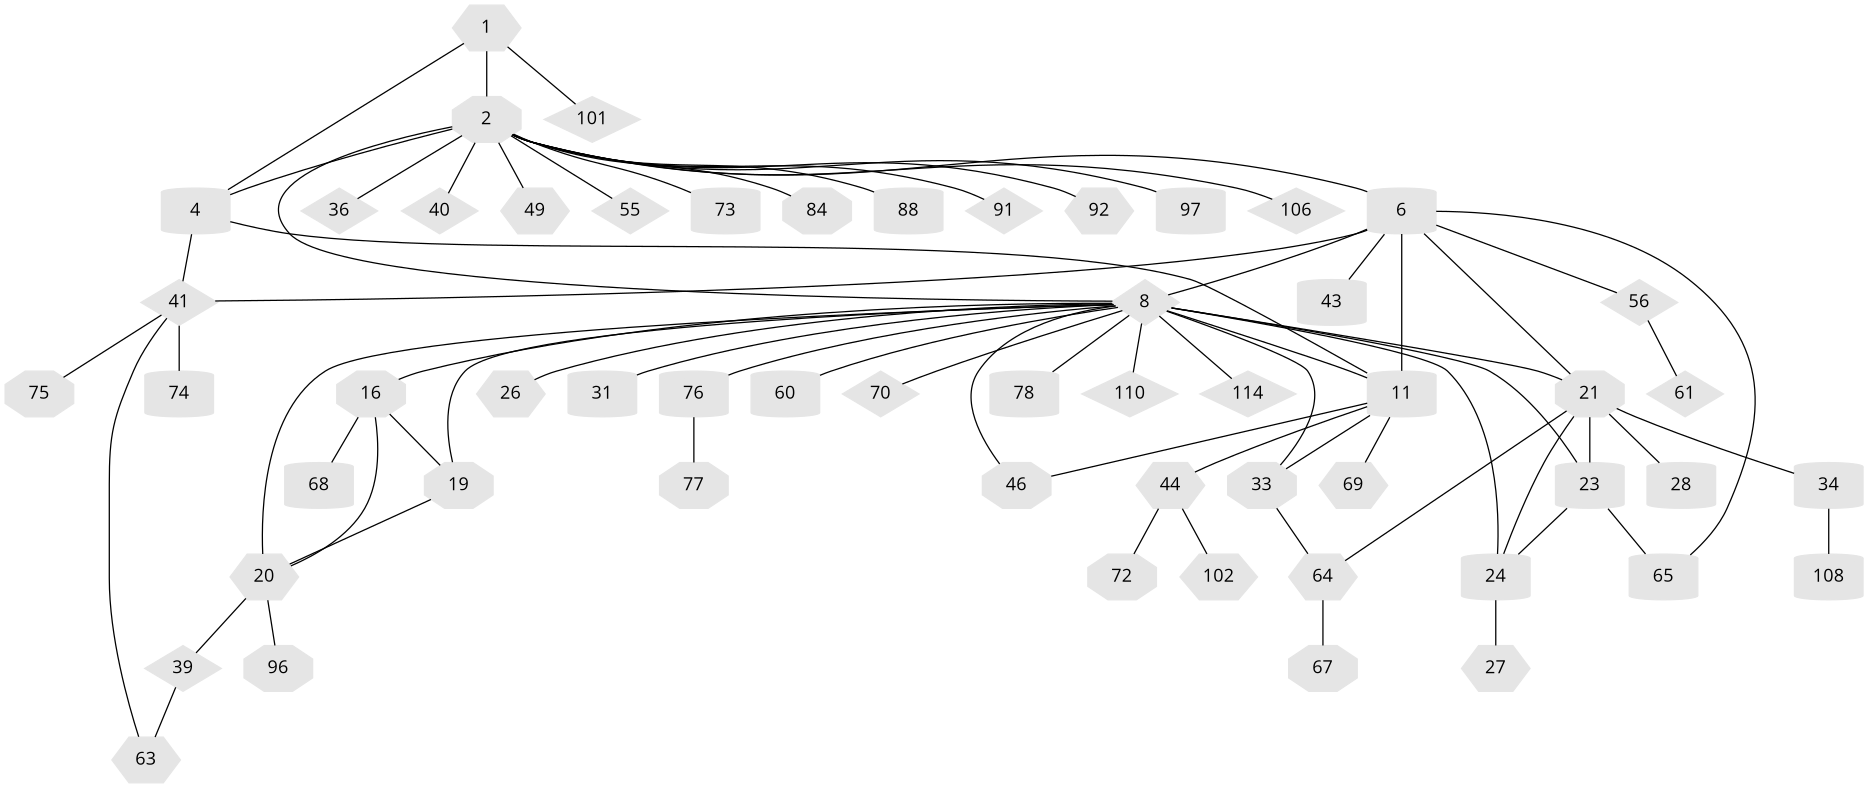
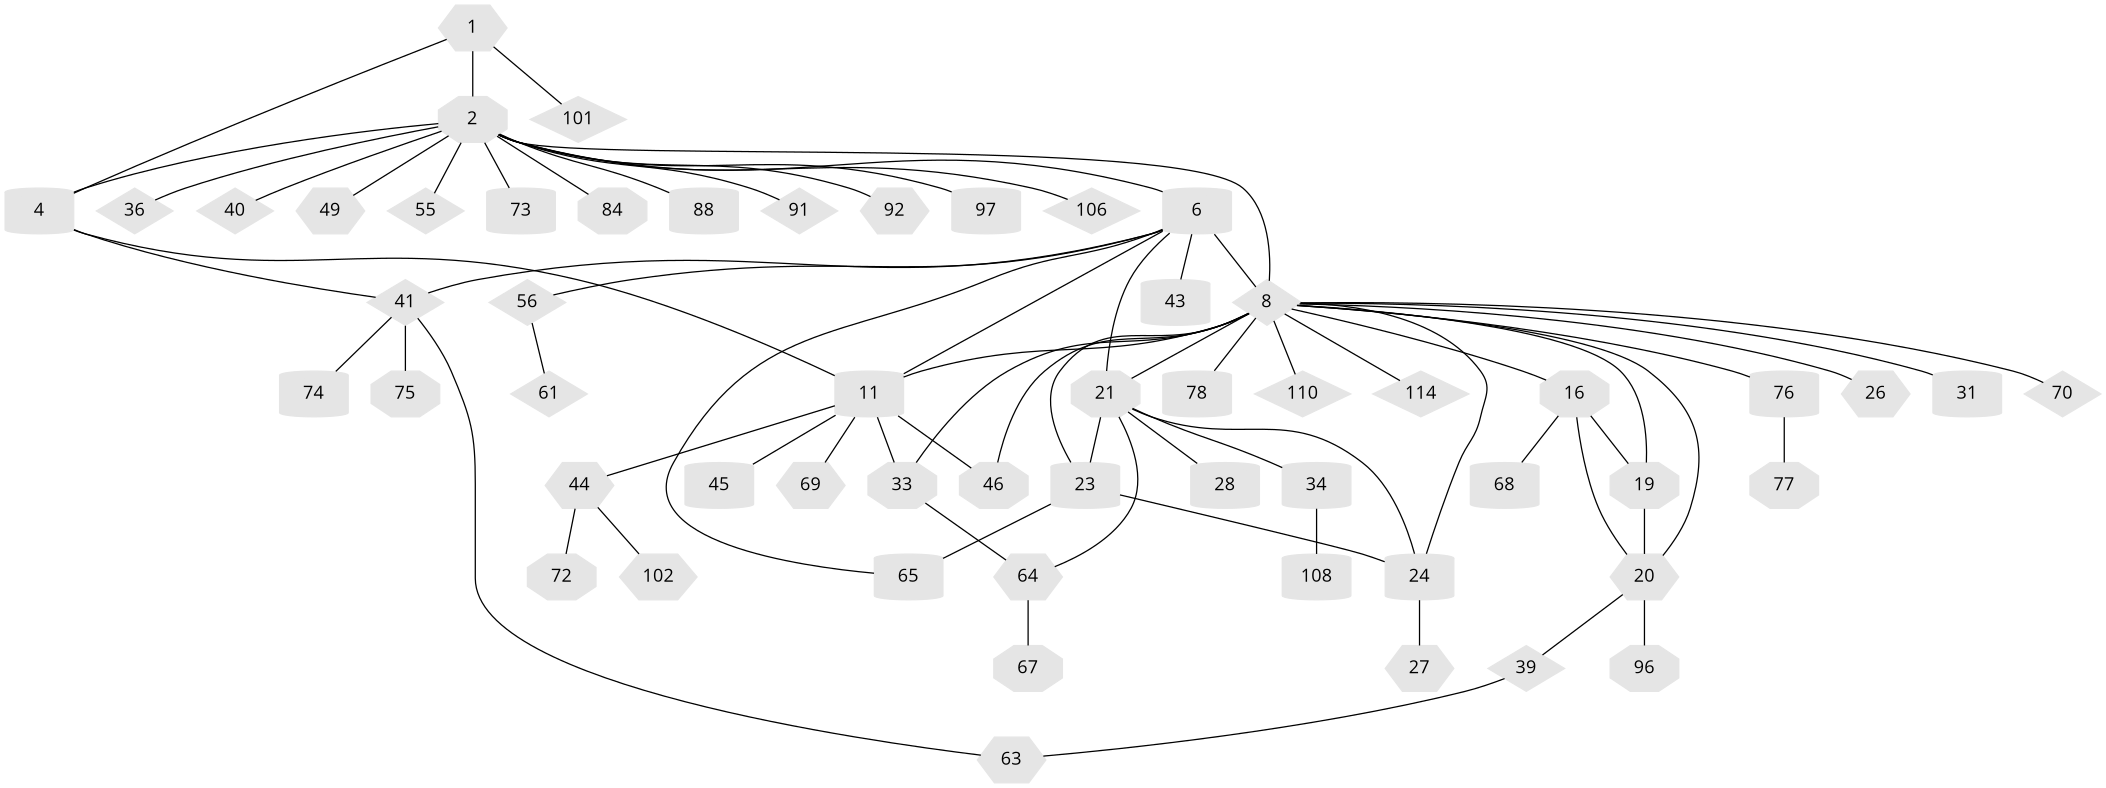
  graph {
    fontname="Open Sans"
    node [color=gray90 fontname="Open Sans" shape=cylinder style=filled]
    edge [fontname="Open Sans"]
    2 [shape=octagon super="+3"]
    4 [super="+5"]
    6 [super="+48+7+50+104+113+30"]
    8 [shape=diamond super="+22+17+32+9"]
    36 [shape=diamond]
    40 [shape=diamond]
    49 [shape=hexagon]
    55 [shape=diamond]
    73
    84 [shape=octagon super="+86"]
    88
    91 [shape=diamond]
    92 [shape=hexagon]
    97
    106 [shape=diamond]
    1 [shape=hexagon]
    101 [shape=diamond]
    11 [super="+12+112+80+14"]
    41 [shape=diamond super="+62+89"]
    21 [shape=octagon super="+35+37+87+90"]
    43
    56 [shape=diamond]
    65 [super="+93"]
    16 [shape=octagon super="+38+58+51+100"]
    19 [shape=octagon]
    20 [shape=hexagon super="+53"]
    23
    24
    26 [shape=hexagon]
    31
    33 [shape=octagon]
    46 [shape=octagon]
-   60
    70 [shape=diamond]
    76
    78
    110 [shape=diamond]
    114 [shape=diamond]
    39 [shape=diamond]
    63 [shape=hexagon]
    44 [shape=hexagon]
+   45
    69 [shape=hexagon]
    74
    75 [shape=octagon]
    28
    34
    64 [shape=hexagon]
    61 [shape=diamond]
    68
    96 [shape=octagon]
    27 [shape=hexagon]
    77 [shape=octagon]
    72 [shape=octagon super="+109"]
    102 [shape=hexagon]
    108
    67 [shape=octagon]
    2 -- 4 [weight=4]
    2 -- 6
    2 -- 8 [weight=2]
    2 -- 36
    2 -- 40
    2 -- 49
    2 -- 55
    2 -- 73
    2 -- 84
    2 -- 88
    2 -- 91
    2 -- 92
    2 -- 97
    2 -- 106
    4 -- 11
    4 -- 41
    6 -- 8 [weight=8]
    6 -- 11 [weight=6]
    6 -- 41
    6 -- 21
    6 -- 43
    6 -- 56
    6 -- 65
    8 -- 11
    8 -- 21 [weight=2]
    8 -- 16 [weight=2]
    8 -- 19 [weight=3]
    8 -- 20 [weight=2]
    8 -- 23 [weight=2]
    8 -- 24 [weight=2]
    8 -- 26
    8 -- 31
    8 -- 33
    8 -- 46
-   8 -- 60
    8 -- 70
    8 -- 76
    8 -- 78
    8 -- 110
    8 -- 114
    1 -- 2 [weight=2]
    1 -- 4 [weight=2]
    1 -- 101
    11 -- 33
    11 -- 46
    11 -- 44
+   11 -- 45
    11 -- 69
    41 -- 63
    41 -- 74
    41 -- 75
    21 -- 23
    21 -- 24
    21 -- 28
    21 -- 34
    21 -- 64
    56 -- 61
    16 -- 19
    16 -- 20
    16 -- 68
    19 -- 20
    20 -- 39
    20 -- 96
    23 -- 65
    23 -- 24
    24 -- 27
    33 -- 64
    76 -- 77
    39 -- 63
    44 -- 72
    44 -- 102
    34 -- 108
    64 -- 67
  }
